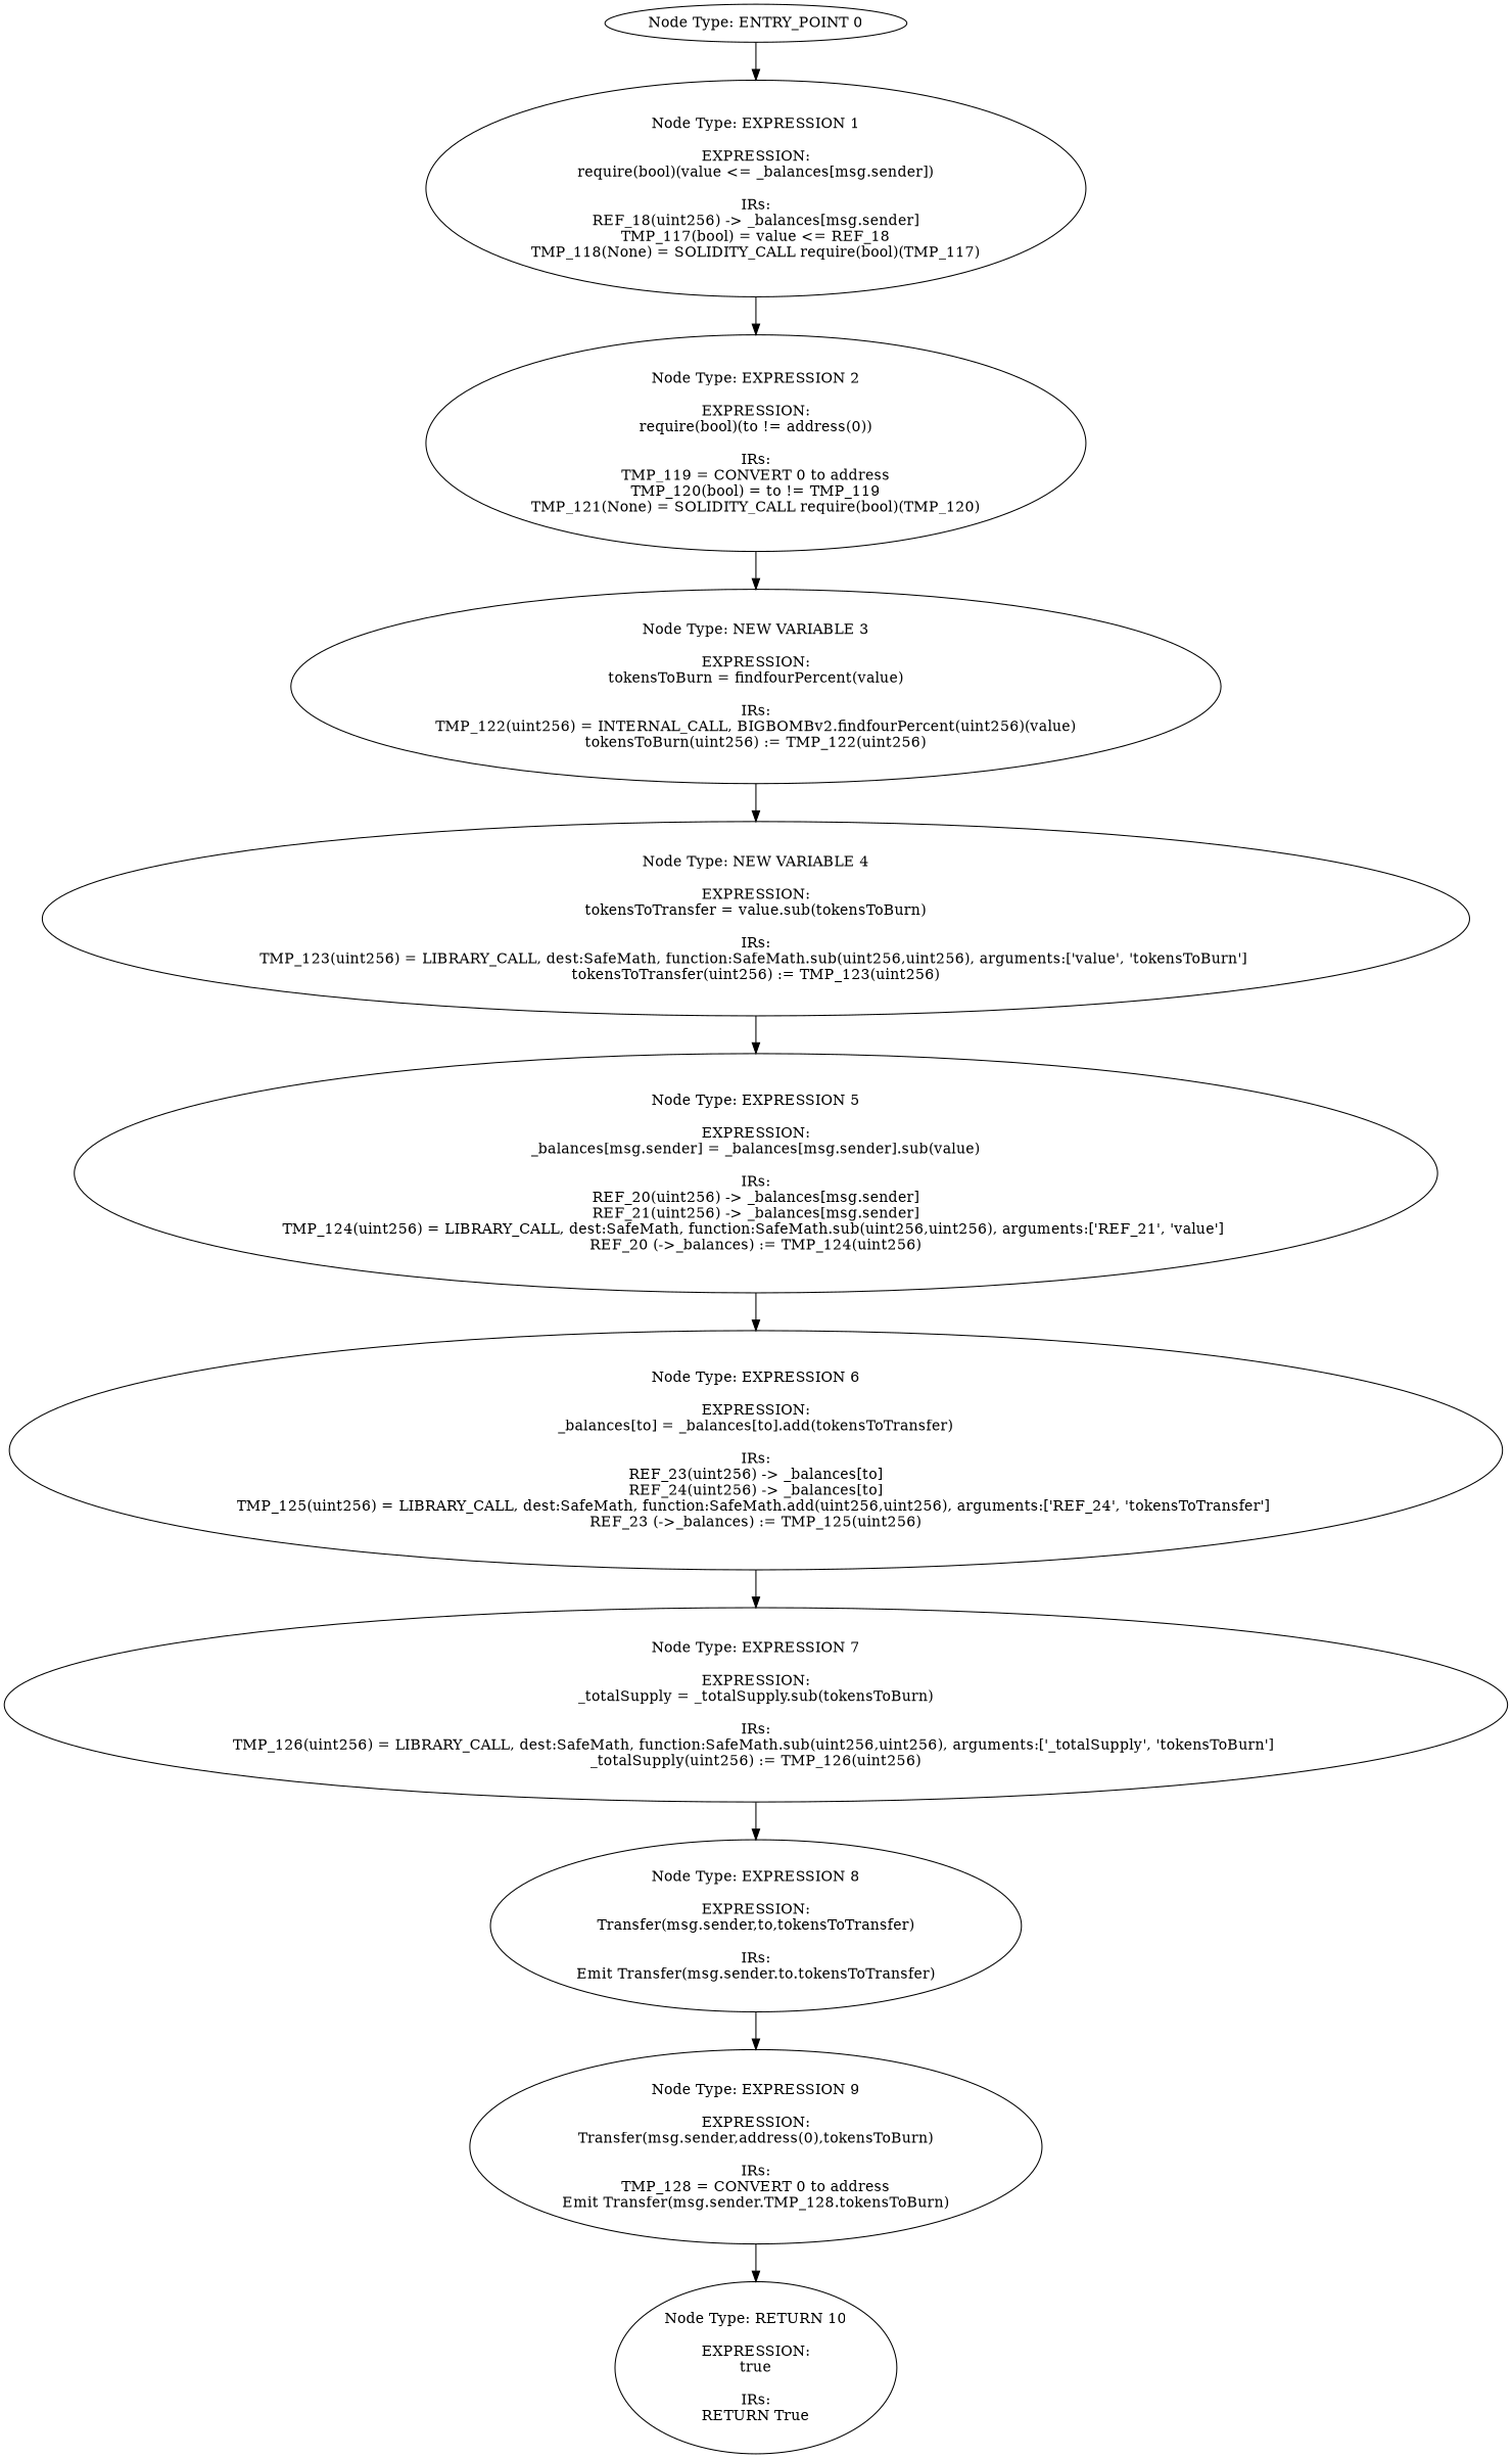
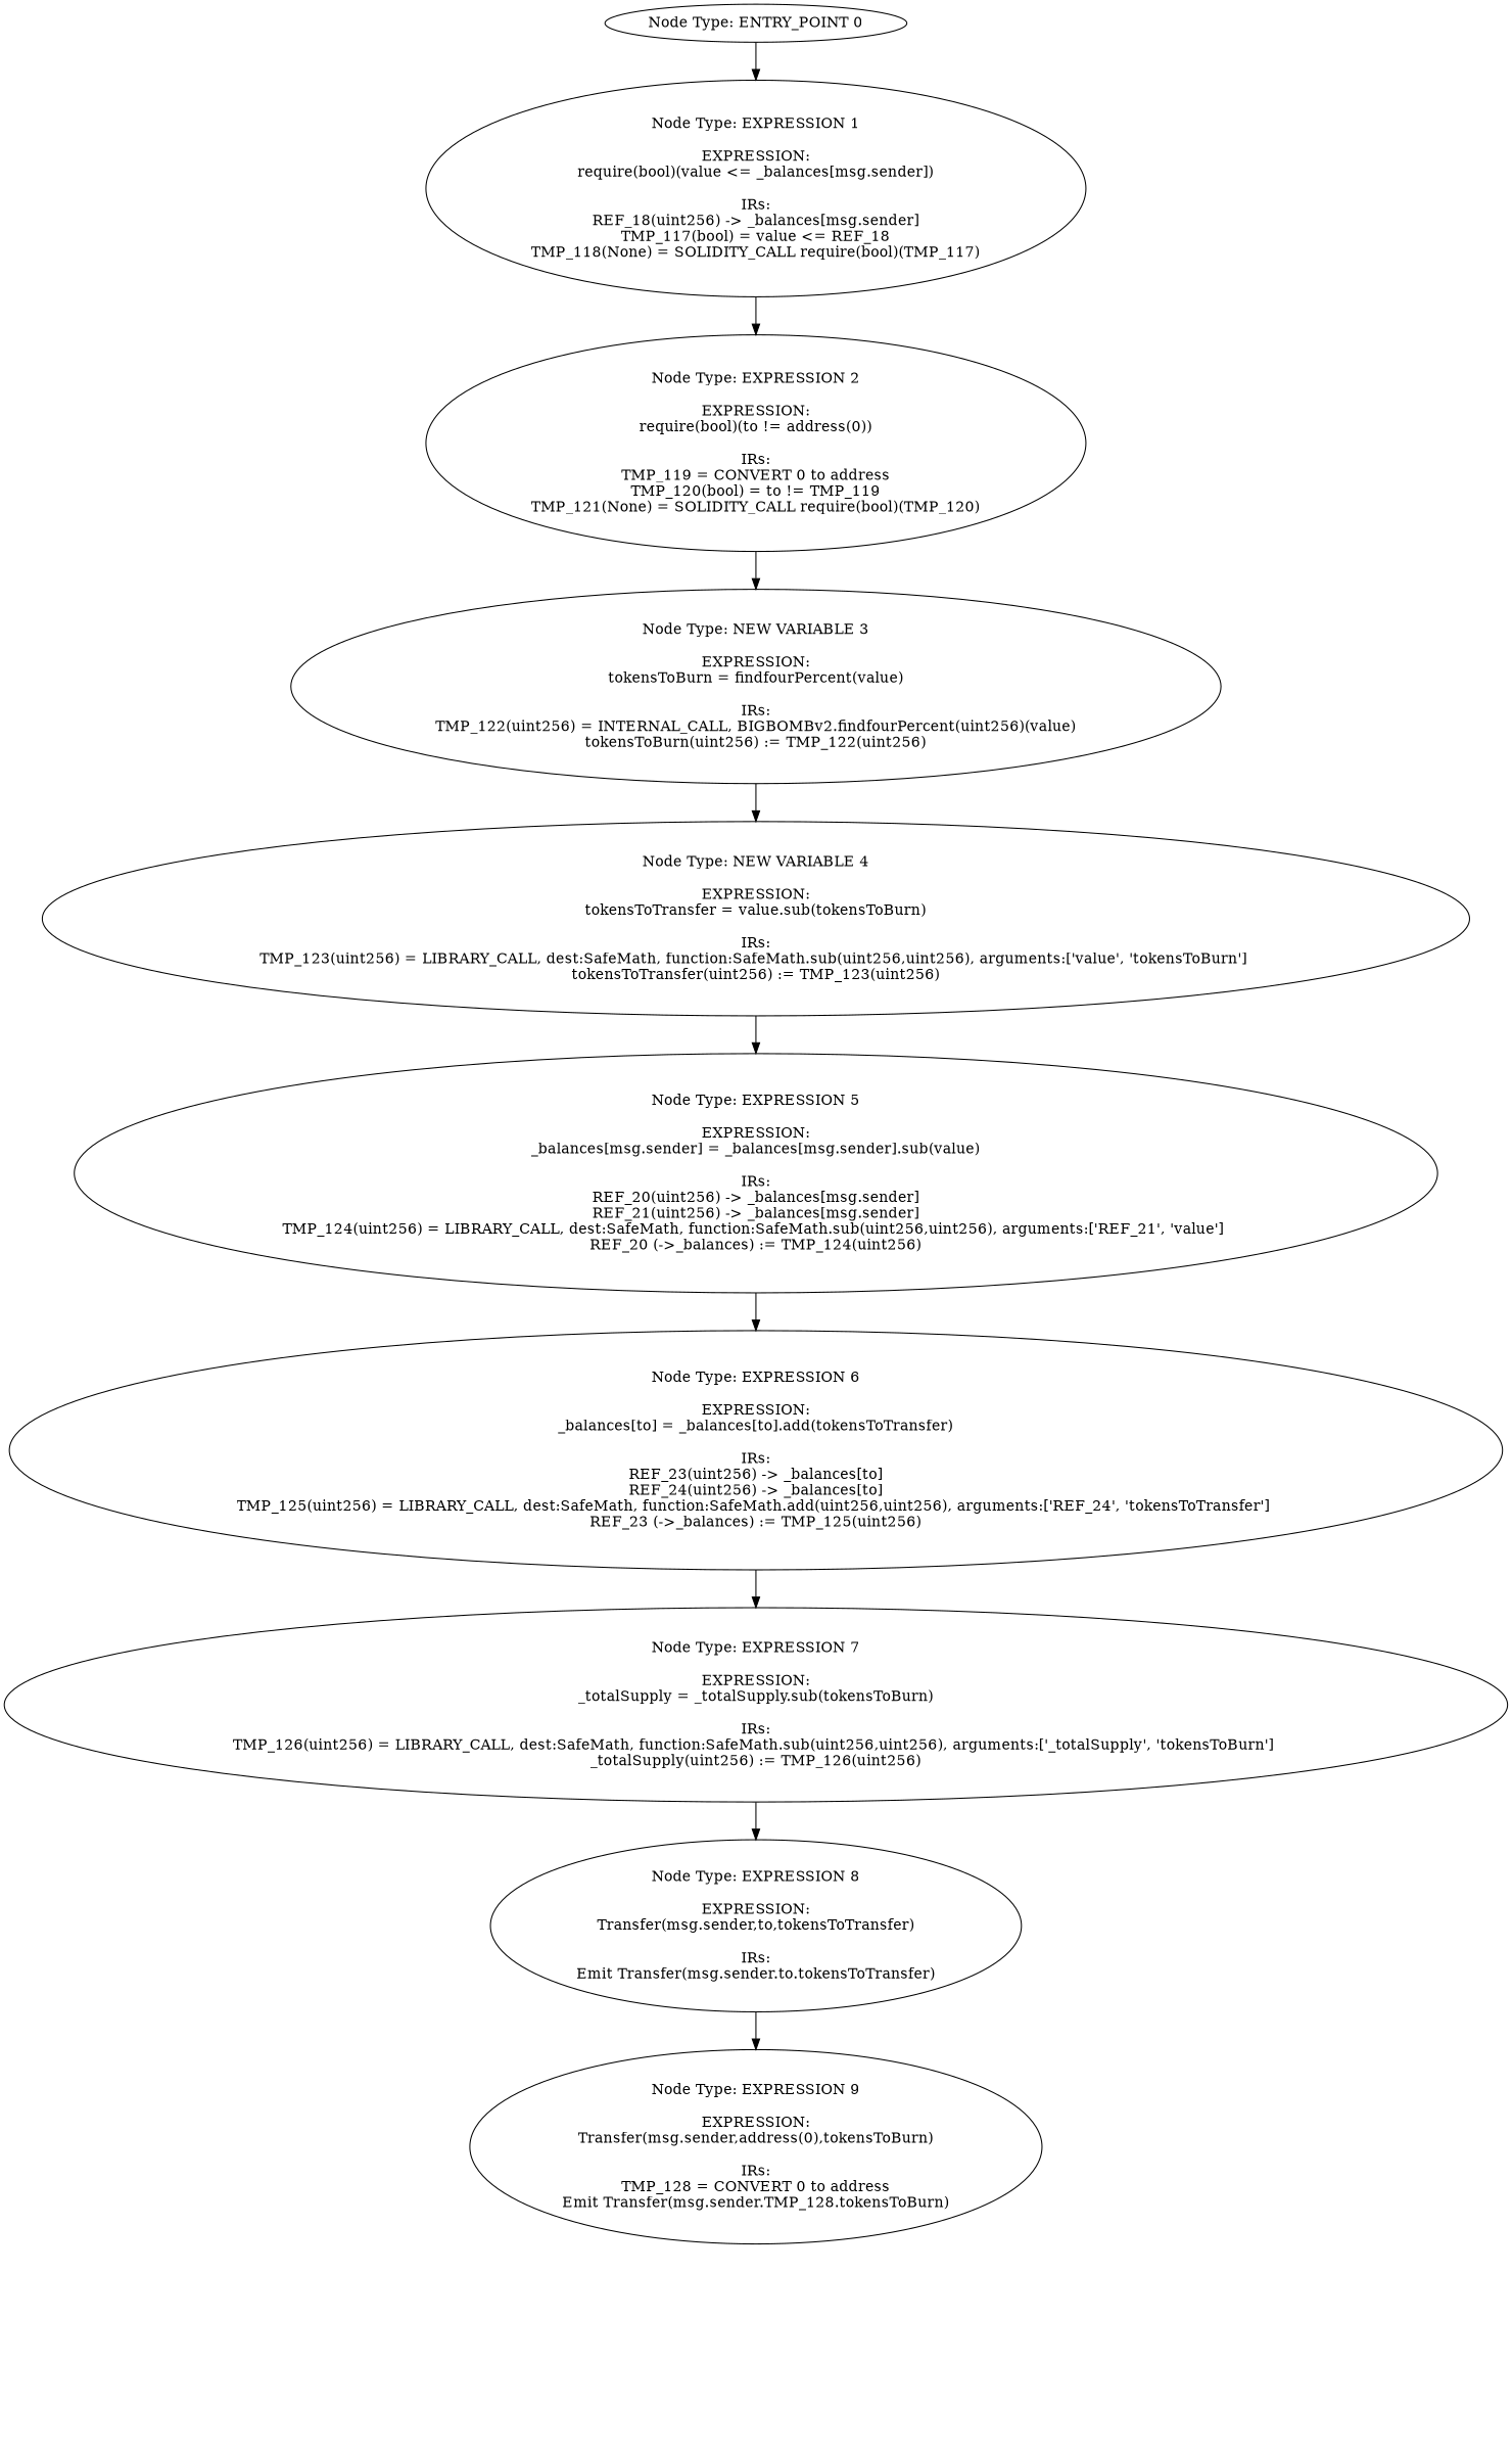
  digraph {
    n1 [label="Node Type: ENTRY_POINT 0\n"]
    n2 [label="Node Type: EXPRESSION 1\n\nEXPRESSION:\nrequire(bool)(value <= _balances[msg.sender])\n\nIRs:\nREF_18(uint256) -> _balances[msg.sender]\nTMP_117(bool) = value <= REF_18\nTMP_118(None) = SOLIDITY_CALL require(bool)(TMP_117)"]
    n3 [label="Node Type: EXPRESSION 2\n\nEXPRESSION:\nrequire(bool)(to != address(0))\n\nIRs:\nTMP_119 = CONVERT 0 to address\nTMP_120(bool) = to != TMP_119\nTMP_121(None) = SOLIDITY_CALL require(bool)(TMP_120)"]
    n4 [label="Node Type: NEW VARIABLE 3\n\nEXPRESSION:\ntokensToBurn = findfourPercent(value)\n\nIRs:\nTMP_122(uint256) = INTERNAL_CALL, BIGBOMBv2.findfourPercent(uint256)(value)\ntokensToBurn(uint256) := TMP_122(uint256)"]
    n5 [label="Node Type: NEW VARIABLE 4\n\nEXPRESSION:\ntokensToTransfer = value.sub(tokensToBurn)\n\nIRs:\nTMP_123(uint256) = LIBRARY_CALL, dest:SafeMath, function:SafeMath.sub(uint256,uint256), arguments:['value', 'tokensToBurn'] \ntokensToTransfer(uint256) := TMP_123(uint256)"]
    n6 [label="Node Type: EXPRESSION 5\n\nEXPRESSION:\n_balances[msg.sender] = _balances[msg.sender].sub(value)\n\nIRs:\nREF_20(uint256) -> _balances[msg.sender]\nREF_21(uint256) -> _balances[msg.sender]\nTMP_124(uint256) = LIBRARY_CALL, dest:SafeMath, function:SafeMath.sub(uint256,uint256), arguments:['REF_21', 'value'] \nREF_20 (->_balances) := TMP_124(uint256)"]
    n7 [label="Node Type: EXPRESSION 6\n\nEXPRESSION:\n_balances[to] = _balances[to].add(tokensToTransfer)\n\nIRs:\nREF_23(uint256) -> _balances[to]\nREF_24(uint256) -> _balances[to]\nTMP_125(uint256) = LIBRARY_CALL, dest:SafeMath, function:SafeMath.add(uint256,uint256), arguments:['REF_24', 'tokensToTransfer'] \nREF_23 (->_balances) := TMP_125(uint256)"]
    n8 [label="Node Type: EXPRESSION 7\n\nEXPRESSION:\n_totalSupply = _totalSupply.sub(tokensToBurn)\n\nIRs:\nTMP_126(uint256) = LIBRARY_CALL, dest:SafeMath, function:SafeMath.sub(uint256,uint256), arguments:['_totalSupply', 'tokensToBurn'] \n_totalSupply(uint256) := TMP_126(uint256)"]
    n9 [label="Node Type: EXPRESSION 8\n\nEXPRESSION:\nTransfer(msg.sender,to,tokensToTransfer)\n\nIRs:\nEmit Transfer(msg.sender.to.tokensToTransfer)"]
    n10 [label="Node Type: EXPRESSION 9\n\nEXPRESSION:\nTransfer(msg.sender,address(0),tokensToBurn)\n\nIRs:\nTMP_128 = CONVERT 0 to address\nEmit Transfer(msg.sender.TMP_128.tokensToBurn)"]
-   n11 [label="Node Type: RETURN 10\n\nEXPRESSION:\ntrue\n\nIRs:\nRETURN True"]
    n1 -> n2
    n2 -> n3
    n3 -> n4
    n4 -> n5
    n5 -> n6
    n6 -> n7
    n7 -> n8
    n8 -> n9
    n9 -> n10
-   n10 -> n11
  }
